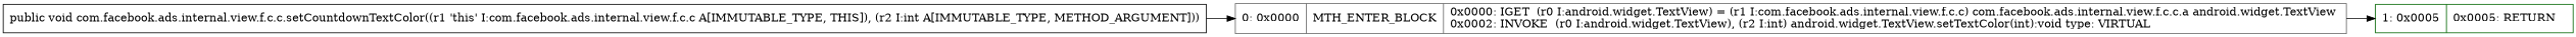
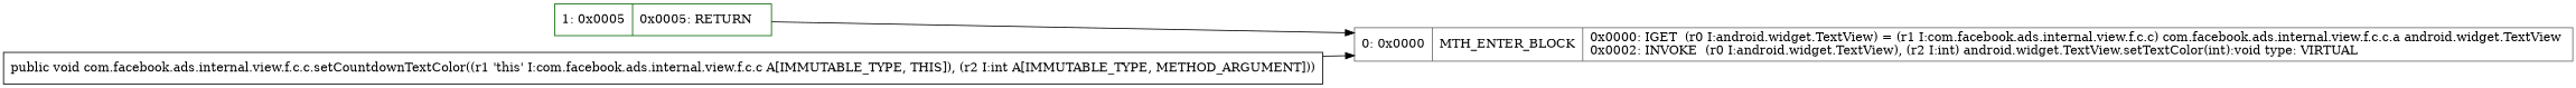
  digraph {
    rankdir=LR
    node [shape=record]
    n1 [label="{0\:\ 0x0000|MTH_ENTER_BLOCK\l|0x0000: IGET  (r0 I:android.widget.TextView) = (r1 I:com.facebook.ads.internal.view.f.c.c) com.facebook.ads.internal.view.f.c.c.a android.widget.TextView \l0x0002: INVOKE  (r0 I:android.widget.TextView), (r2 I:int) android.widget.TextView.setTextColor(int):void type: VIRTUAL \l}" color=gray40]
    n2 [label="{1\:\ 0x0005|0x0005: RETURN   \l}" color=darkgreen]
    n3 [label="{public void com.facebook.ads.internal.view.f.c.c.setCountdownTextColor((r1 'this' I:com.facebook.ads.internal.view.f.c.c A[IMMUTABLE_TYPE, THIS]), (r2 I:int A[IMMUTABLE_TYPE, METHOD_ARGUMENT])) }" color=black]
-   n1 -> n2
+   n2 -> n1
    n3 -> n1
  }
